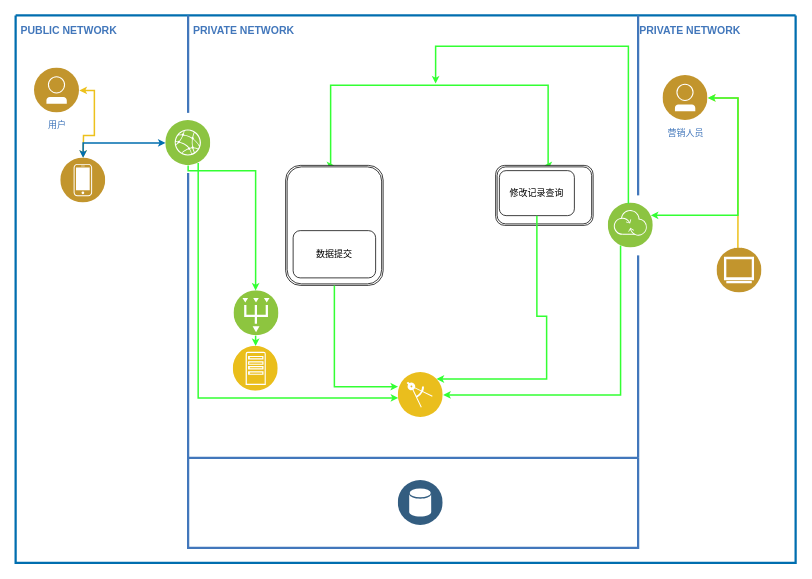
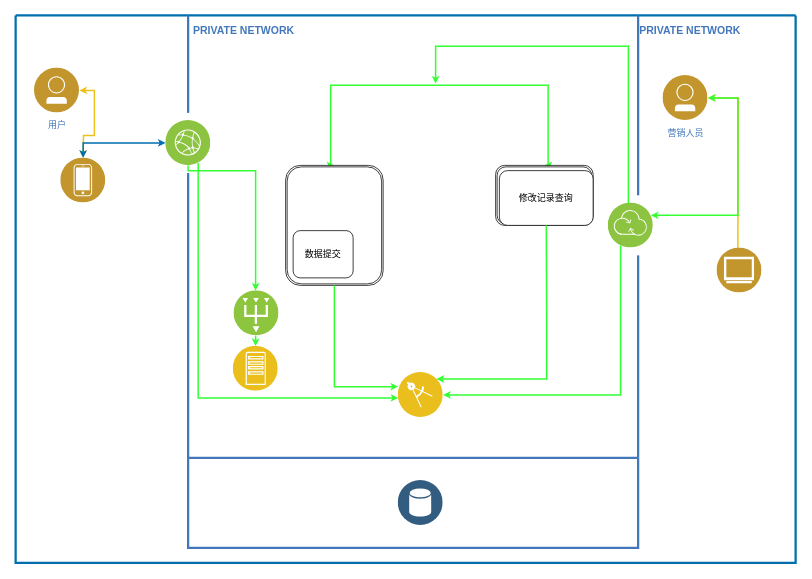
  <mxCell id="0" />
  <mxCell id="1" parent="0" />
  <mxCell id="2" value="" style="swimlane;shadow=0;strokeColor=#006EAF;fillColor=#1ba1e2;fontColor=#ffffff;align=right;startSize=0;collapsible=0;noLabel=1;strokeWidth=3;" parent="1" vertex="1"><mxGeometry x="20" y="20" width="1040" height="730" as="geometry" /></mxCell>
  <mxCell id="3" style="edgeStyle=orthogonalEdgeStyle;rounded=0;html=1;labelBackgroundColor=#ffffff;jettySize=auto;orthogonalLoop=1;strokeColor=#EDC11C;fontColor=#000000;startArrow=classic;startFill=1;strokeWidth=2;endSize=4;startSize=4;" parent="2" source="9" edge="1"><mxGeometry relative="1" as="geometry"><mxPoint x="90" y="190" as="targetPoint" /></mxGeometry></mxCell>
  <mxCell id="4" style="edgeStyle=orthogonalEdgeStyle;rounded=0;html=1;labelBackgroundColor=#ffffff;jettySize=auto;orthogonalLoop=1;fontColor=#000000;startArrow=classic;strokeWidth=2;endSize=4;startSize=4;strokeColor=#33FF33;exitX=0.5;exitY=0;exitDx=0;exitDy=0;entryX=0.5;entryY=0;entryDx=0;entryDy=0;" parent="2" edge="1" target="31" source="28"><mxGeometry relative="1" as="geometry"><Array as="points"><mxPoint x="420" y="200" /><mxPoint x="420" y="93" /><mxPoint x="710" y="93" /></Array><mxPoint x="400" y="200" as="sourcePoint" /><mxPoint x="730" y="200" as="targetPoint" /></mxGeometry></mxCell>
  <mxCell id="5" style="edgeStyle=orthogonalEdgeStyle;rounded=0;html=1;labelBackgroundColor=#ffffff;jettySize=auto;orthogonalLoop=1;fontColor=#000000;entryX=0.75;entryY=1;strokeWidth=2;endSize=4;startSize=4;startArrow=classic;startFill=1;endArrow=none;endFill=0;fillColor=#1ba1e2;strokeColor=#33FF33;" parent="2" target="11" edge="1" source="24"><mxGeometry relative="1" as="geometry"><Array as="points"><mxPoint x="243" y="510" /></Array><mxPoint x="500" y="510" as="sourcePoint" /></mxGeometry></mxCell>
  <mxCell id="6" style="edgeStyle=orthogonalEdgeStyle;rounded=0;html=1;entryX=0.25;entryY=1;labelBackgroundColor=#ffffff;jettySize=auto;orthogonalLoop=1;fontColor=#000000;strokeWidth=2;endSize=4;startSize=4;startArrow=classic;startFill=1;endArrow=none;endFill=0;fillColor=#1ba1e2;exitX=1;exitY=0.5;exitDx=0;exitDy=0;strokeColor=#33FF33;" parent="2" target="12" edge="1" source="24"><mxGeometry relative="1" as="geometry"><mxPoint x="600" y="510" as="sourcePoint" /></mxGeometry></mxCell>
  <mxCell id="7" style="edgeStyle=orthogonalEdgeStyle;rounded=0;html=1;labelBackgroundColor=#ffffff;jettySize=auto;orthogonalLoop=1;strokeColor=#EDC11C;fontColor=#000000;startArrow=classic;strokeWidth=2;endSize=4;startSize=4;" parent="2" source="13" edge="1"><mxGeometry relative="1" as="geometry"><mxPoint x="963" y="320" as="targetPoint" /></mxGeometry></mxCell>
  <mxCell id="8" style="edgeStyle=orthogonalEdgeStyle;rounded=0;html=1;entryX=1;entryY=0.25;labelBackgroundColor=#ffffff;jettySize=auto;orthogonalLoop=1;fontColor=#000000;startArrow=classic;strokeWidth=2;endSize=4;startSize=4;fillColor=#1ba1e2;strokeColor=#33FF33;" parent="2" source="13" target="12" edge="1"><mxGeometry relative="1" as="geometry"><mxPoint x="859.706" y="266.824" as="targetPoint" /><Array as="points"><mxPoint x="963" y="267" /></Array></mxGeometry></mxCell>
  <mxCell id="9" value="用户" style="aspect=fixed;perimeter=ellipsePerimeter;html=1;align=center;shadow=0;dashed=0;image;image=img/lib/ibm/users/user.svg;strokeColor=#FF0000;fillColor=#FFFF66;gradientColor=none;fontColor=#4277BB;labelBackgroundColor=#ffffff;fontSize=12;spacingTop=3;" parent="2" vertex="1"><mxGeometry x="25" y="70" width="60" height="60" as="geometry" /></mxCell>
  <mxCell id="10" style="edgeStyle=orthogonalEdgeStyle;rounded=0;html=1;labelBackgroundColor=#ffffff;startArrow=classic;startFill=1;startSize=4;endSize=4;jettySize=auto;orthogonalLoop=1;strokeColor=#006EAF;strokeWidth=2;fontSize=12;fontColor=#4277BB;fillColor=#1ba1e2;" parent="2" target="11" edge="1"><mxGeometry relative="1" as="geometry"><Array as="points"><mxPoint x="90" y="170" /></Array><mxPoint x="90" y="190" as="sourcePoint" /></mxGeometry></mxCell>
  <mxCell id="11" value="" style="aspect=fixed;perimeter=ellipsePerimeter;html=1;align=center;shadow=0;dashed=0;image;image=img/lib/ibm/infrastructure/edge_services.svg;strokeColor=#FF0000;fillColor=#FFFF66;gradientColor=none;fontColor=#4277BB;labelBackgroundColor=#ffffff;spacingTop=3;" parent="2" vertex="1"><mxGeometry x="200" y="140" width="60" height="60" as="geometry" /></mxCell>
  <mxCell id="12" value="&lt;br&gt;" style="aspect=fixed;perimeter=ellipsePerimeter;html=1;align=center;shadow=0;dashed=0;image;image=img/lib/ibm/infrastructure/transformation_connectivity.svg;strokeColor=#FF0000;fillColor=#FFFF66;gradientColor=none;fontColor=#4277BB;labelBackgroundColor=#ffffff;spacingTop=3;" parent="2" vertex="1"><mxGeometry x="790" y="250" width="60" height="60" as="geometry" /></mxCell>
  <mxCell id="13" value="营销人员" style="aspect=fixed;perimeter=ellipsePerimeter;html=1;align=center;shadow=0;dashed=0;image;image=img/lib/ibm/users/user.svg;strokeColor=#FF0000;fillColor=#FFFF66;gradientColor=none;fontColor=#4277BB;labelBackgroundColor=#ffffff;spacingTop=3;" parent="2" vertex="1"><mxGeometry x="863" y="80" width="60" height="60" as="geometry" /></mxCell>
  <mxCell id="14" value="" style="swimlane;shadow=0;labelBackgroundColor=#007FFF;strokeColor=#4277BB;fillColor=none;gradientColor=none;fontColor=#000000;align=right;collapsible=0;startSize=0;strokeWidth=3;" parent="2" vertex="1"><mxGeometry x="230" y="590" width="600" height="120" as="geometry" /></mxCell>
  <mxCell id="15" value="" style="aspect=fixed;perimeter=ellipsePerimeter;html=1;align=center;shadow=0;dashed=0;image;image=img/lib/ibm/data/data_services.svg;strokeColor=#FF0000;fillColor=#FFFF66;gradientColor=none;fontColor=#4277BB;labelBackgroundColor=#ffffff;spacingTop=3;" parent="14" vertex="1"><mxGeometry x="280" y="30" width="60" height="60" as="geometry" /></mxCell>
- <mxCell id="16" value="PUBLIC NETWORK" style="text;html=1;align=left;verticalAlign=middle;fontColor=#4277BB;shadow=0;dashed=0;strokeColor=none;fillColor=none;labelBackgroundColor=none;fontStyle=1;fontSize=14;spacingLeft=5;" parent="2" vertex="1"><mxGeometry y="10" width="150" height="20" as="geometry" /></mxCell>
  <mxCell id="17" value="" style="line;strokeWidth=3;direction=south;html=1;shadow=0;labelBackgroundColor=none;fillColor=none;gradientColor=none;fontSize=12;fontColor=#4277BB;align=right;strokeColor=#4277BB;" parent="2" vertex="1"><mxGeometry x="225" width="10" height="130" as="geometry" /></mxCell>
  <mxCell id="18" value="" style="line;strokeWidth=3;direction=south;html=1;shadow=0;labelBackgroundColor=none;fillColor=none;gradientColor=none;fontSize=12;fontColor=#4277BB;align=right;strokeColor=#4277BB;" parent="2" vertex="1"><mxGeometry x="225" y="210" width="10" height="380" as="geometry" /></mxCell>
  <mxCell id="19" value="" style="line;strokeWidth=3;direction=south;html=1;shadow=0;labelBackgroundColor=none;fillColor=none;gradientColor=none;fontSize=12;fontColor=#4277BB;align=right;strokeColor=#4277BB;" parent="2" vertex="1"><mxGeometry x="825" y="320" width="10" height="270" as="geometry" /></mxCell>
  <mxCell id="20" value="" style="line;strokeWidth=3;direction=south;html=1;shadow=0;labelBackgroundColor=none;fillColor=none;gradientColor=none;fontSize=12;fontColor=#4277BB;align=right;strokeColor=#4277BB;" parent="2" vertex="1"><mxGeometry x="825" width="10" height="240" as="geometry" /></mxCell>
  <mxCell id="21" value="PRIVATE NETWORK" style="text;html=1;align=left;verticalAlign=middle;fontColor=#4277BB;shadow=0;dashed=0;strokeColor=none;fillColor=none;labelBackgroundColor=none;fontStyle=1;fontSize=14;spacingLeft=5;" parent="2" vertex="1"><mxGeometry x="230" y="10" width="150" height="20" as="geometry" /></mxCell>
  <mxCell id="22" value="PRIVATE NETWORK" style="text;html=1;align=left;verticalAlign=middle;fontColor=#4277BB;shadow=0;dashed=0;strokeColor=none;fillColor=none;labelBackgroundColor=none;fontStyle=1;fontSize=14;spacingLeft=5;" parent="2" vertex="1"><mxGeometry x="825" y="10" width="185" height="20" as="geometry" /></mxCell>
  <mxCell id="23" value="" style="aspect=fixed;perimeter=ellipsePerimeter;html=1;align=center;shadow=0;dashed=0;fontColor=#4277BB;labelBackgroundColor=#ffffff;fontSize=12;spacingTop=3;image;image=img/lib/ibm/vpc/PublicGateway.svg;direction=south;" parent="2" vertex="1"><mxGeometry x="290" y="367" width="60" height="60" as="geometry" /></mxCell>
  <mxCell id="24" value="" style="aspect=fixed;perimeter=ellipsePerimeter;html=1;align=center;shadow=0;dashed=0;fontColor=#4277BB;labelBackgroundColor=#ffffff;fontSize=12;spacingTop=3;image;image=img/lib/ibm/applications/enterprise_applications.svg;" parent="2" vertex="1"><mxGeometry x="510" y="476" width="60" height="60" as="geometry" /></mxCell>
  <mxCell id="25" value="" style="aspect=fixed;perimeter=ellipsePerimeter;html=1;align=center;shadow=0;dashed=0;fontColor=#4277BB;labelBackgroundColor=#ffffff;fontSize=12;spacingTop=3;image;image=img/lib/ibm/users/browser.svg;" parent="2" vertex="1"><mxGeometry x="935" y="310" width="60" height="60" as="geometry" /></mxCell>
  <mxCell id="26" value="" style="aspect=fixed;perimeter=ellipsePerimeter;html=1;align=center;shadow=0;dashed=0;fontColor=#4277BB;labelBackgroundColor=#ffffff;fontSize=12;spacingTop=3;image;image=img/lib/ibm/users/device.svg;" parent="2" vertex="1"><mxGeometry x="60" y="190" width="60" height="60" as="geometry" /></mxCell>
  <mxCell id="27" style="edgeStyle=orthogonalEdgeStyle;rounded=0;html=1;labelBackgroundColor=#ffffff;jettySize=auto;orthogonalLoop=1;fontColor=#000000;strokeWidth=2;endSize=4;startSize=4;startArrow=classic;startFill=1;endArrow=none;endFill=0;fillColor=#1ba1e2;strokeColor=#33FF33;" edge="1" parent="2" source="23" target="11"><mxGeometry relative="1" as="geometry"><Array as="points"><mxPoint x="320" y="207" /><mxPoint x="230" y="207" /></Array><mxPoint x="520.268" y="520" as="sourcePoint" /><mxPoint x="253.416" y="206.833" as="targetPoint" /></mxGeometry></mxCell>
  <mxCell id="28" value="" style="shape=ext;double=1;rounded=1;whiteSpace=wrap;html=1;" vertex="1" parent="2"><mxGeometry x="360" y="200" width="130" height="160" as="geometry" /></mxCell>
  <mxCell id="29" value="" style="aspect=fixed;perimeter=ellipsePerimeter;html=1;align=center;shadow=0;dashed=0;fontColor=#4277BB;labelBackgroundColor=#ffffff;fontSize=12;spacingTop=3;image;image=img/lib/ibm/applications/app_server.svg;" vertex="1" parent="2"><mxGeometry x="290" y="441" width="60" height="60" as="geometry" /></mxCell>
- <mxCell id="30" value="数据提交" style="shape=ext;rounded=1;html=1;whiteSpace=wrap;" vertex="1" parent="2"><mxGeometry x="370" y="287" width="110" height="63" as="geometry" /></mxCell>
+ <mxCell id="30" value="数据提交" style="shape=ext;rounded=1;html=1;whiteSpace=wrap;" vertex="1" parent="2"><mxGeometry x="370" y="287" width="80" height="63" as="geometry" /></mxCell>
  <mxCell id="31" value="" style="shape=ext;double=1;rounded=1;whiteSpace=wrap;html=1;" vertex="1" parent="2"><mxGeometry x="640" y="200" width="130" height="80" as="geometry" /></mxCell>
- <mxCell id="32" value="修改记录查询" style="shape=ext;rounded=1;html=1;whiteSpace=wrap;" vertex="1" parent="2"><mxGeometry x="645" y="207" width="100" height="60" as="geometry" /></mxCell>
+ <mxCell id="32" value="修改记录查询" style="shape=ext;rounded=1;html=1;whiteSpace=wrap;" vertex="1" parent="2"><mxGeometry x="645" y="207" width="125" height="73" as="geometry" /></mxCell>
  <mxCell id="33" style="edgeStyle=orthogonalEdgeStyle;rounded=0;html=1;entryX=0.5;entryY=1;labelBackgroundColor=#ffffff;jettySize=auto;orthogonalLoop=1;fontColor=#000000;strokeWidth=2;endSize=4;startSize=4;startArrow=classic;startFill=1;endArrow=none;endFill=0;fillColor=#1ba1e2;exitX=1;exitY=0;exitDx=0;exitDy=0;strokeColor=#33FF33;entryDx=0;entryDy=0;" edge="1" parent="2" source="24" target="32"><mxGeometry relative="1" as="geometry"><mxPoint x="580" y="516" as="sourcePoint" /><mxPoint x="816.584" y="316.833" as="targetPoint" /><Array as="points"><mxPoint x="708" y="485" /><mxPoint x="708" y="401" /></Array></mxGeometry></mxCell>
  <mxCell id="34" style="edgeStyle=orthogonalEdgeStyle;rounded=0;html=1;labelBackgroundColor=#ffffff;jettySize=auto;orthogonalLoop=1;fontColor=#000000;strokeWidth=2;endSize=4;startSize=4;startArrow=classic;startFill=1;endArrow=none;endFill=0;fillColor=#1ba1e2;strokeColor=#33FF33;entryX=1;entryY=0.5;entryDx=0;entryDy=0;" edge="1" parent="2" source="29" target="23"><mxGeometry relative="1" as="geometry"><mxPoint x="520" y="505" as="sourcePoint" /><mxPoint x="435" y="370" as="targetPoint" /><Array as="points"><mxPoint x="320" y="471" /><mxPoint x="320" y="471" /></Array></mxGeometry></mxCell>
  <mxCell id="35" style="edgeStyle=orthogonalEdgeStyle;rounded=0;html=1;labelBackgroundColor=#ffffff;jettySize=auto;orthogonalLoop=1;fontColor=#000000;strokeWidth=2;endSize=4;startSize=4;startArrow=classic;startFill=1;endArrow=none;endFill=0;fillColor=#1ba1e2;strokeColor=#33FF33;" edge="1" parent="1"><mxGeometry relative="1" as="geometry"><mxPoint x="580" y="111" as="sourcePoint" /><mxPoint x="837" y="271" as="targetPoint" /><Array as="points"><mxPoint x="580" y="61" /><mxPoint x="837" y="61" /></Array></mxGeometry></mxCell>
  <mxCell id="36" style="edgeStyle=orthogonalEdgeStyle;rounded=0;html=1;labelBackgroundColor=#ffffff;jettySize=auto;orthogonalLoop=1;fontColor=#000000;strokeWidth=2;endSize=4;startSize=4;startArrow=classic;startFill=1;endArrow=none;endFill=0;fillColor=#1ba1e2;strokeColor=#33FF33;" edge="1" parent="1" target="28"><mxGeometry relative="1" as="geometry"><mxPoint x="530" y="515" as="sourcePoint" /><mxPoint x="737.5" y="310" as="targetPoint" /><Array as="points"><mxPoint x="445" y="515" /></Array></mxGeometry></mxCell>
